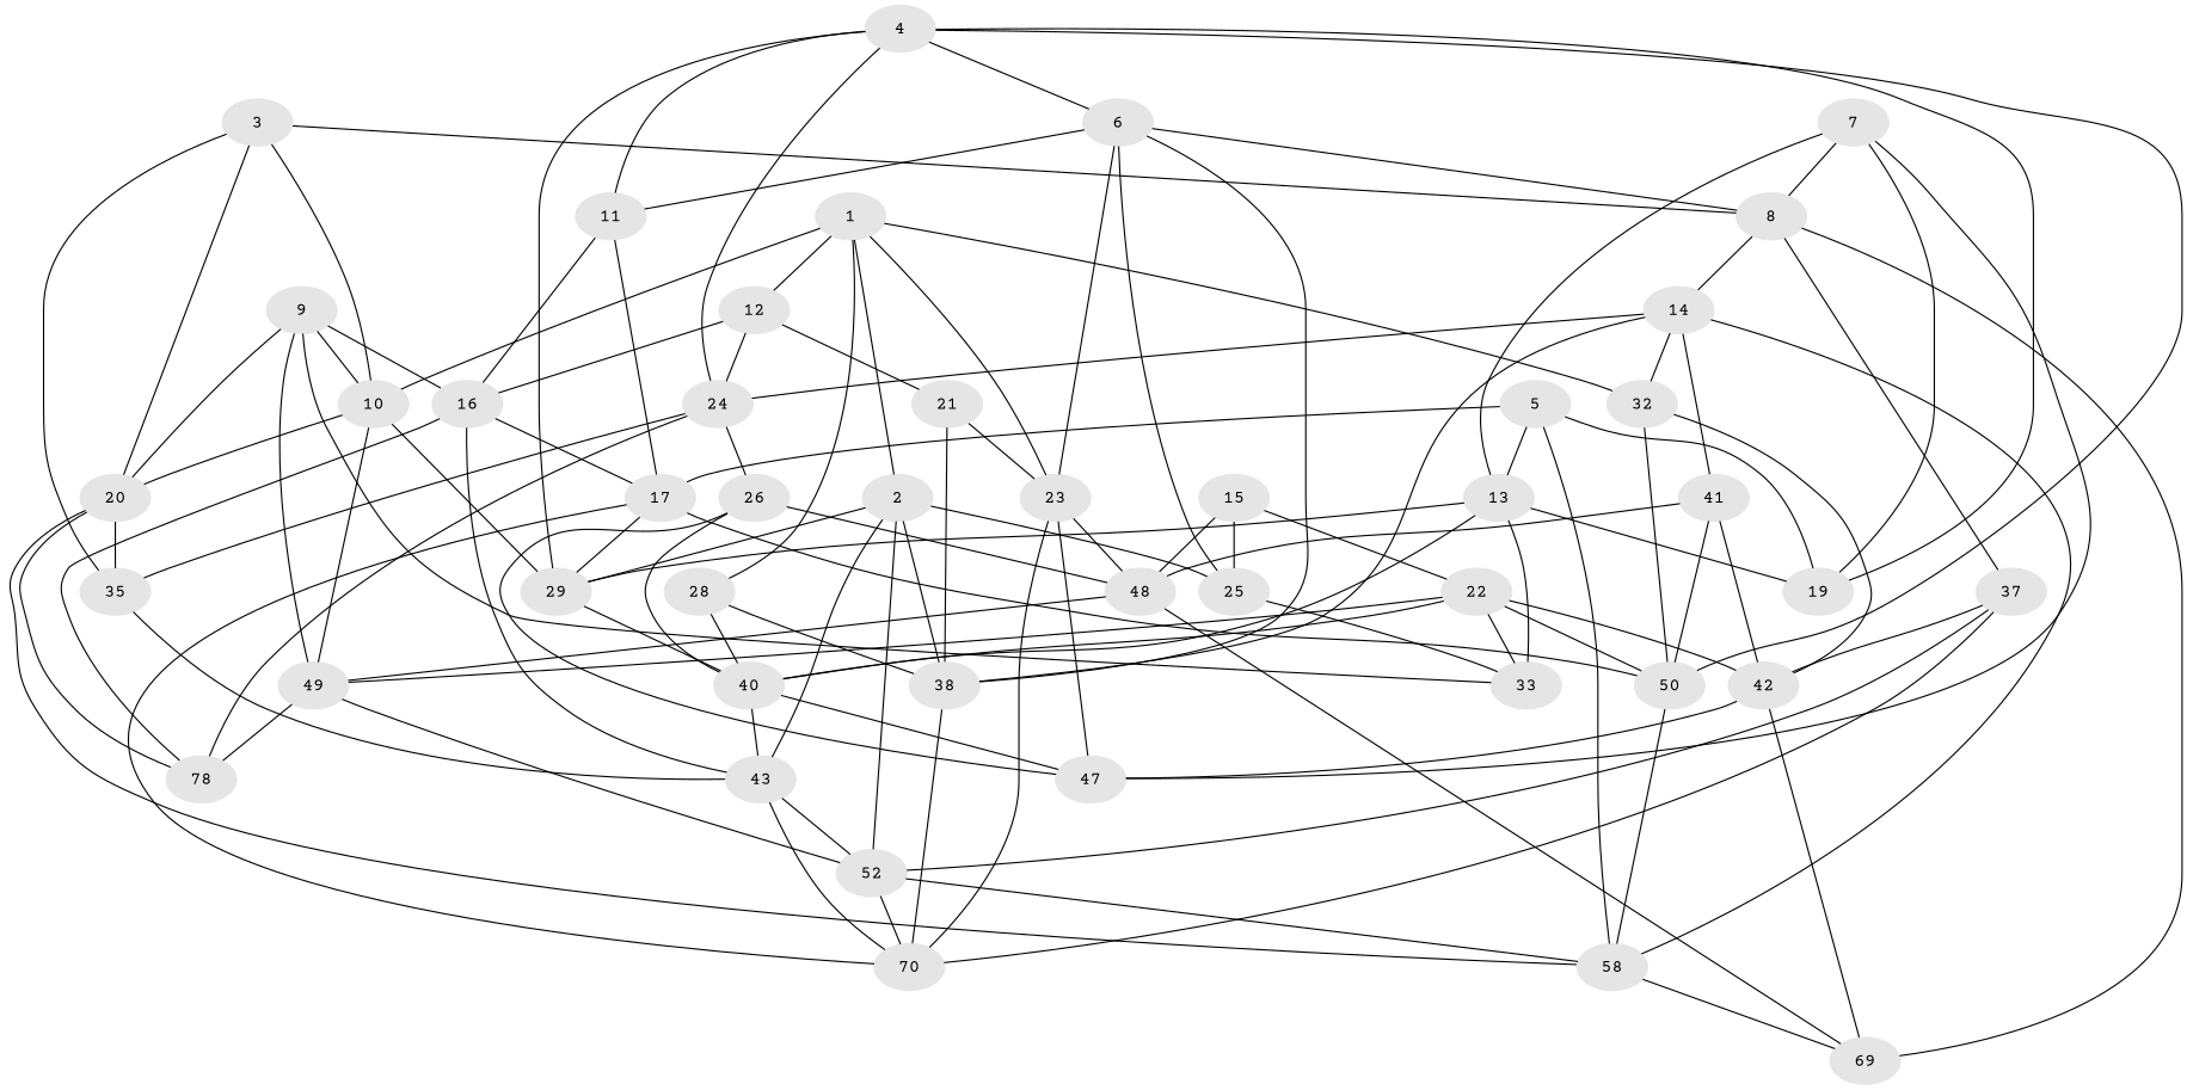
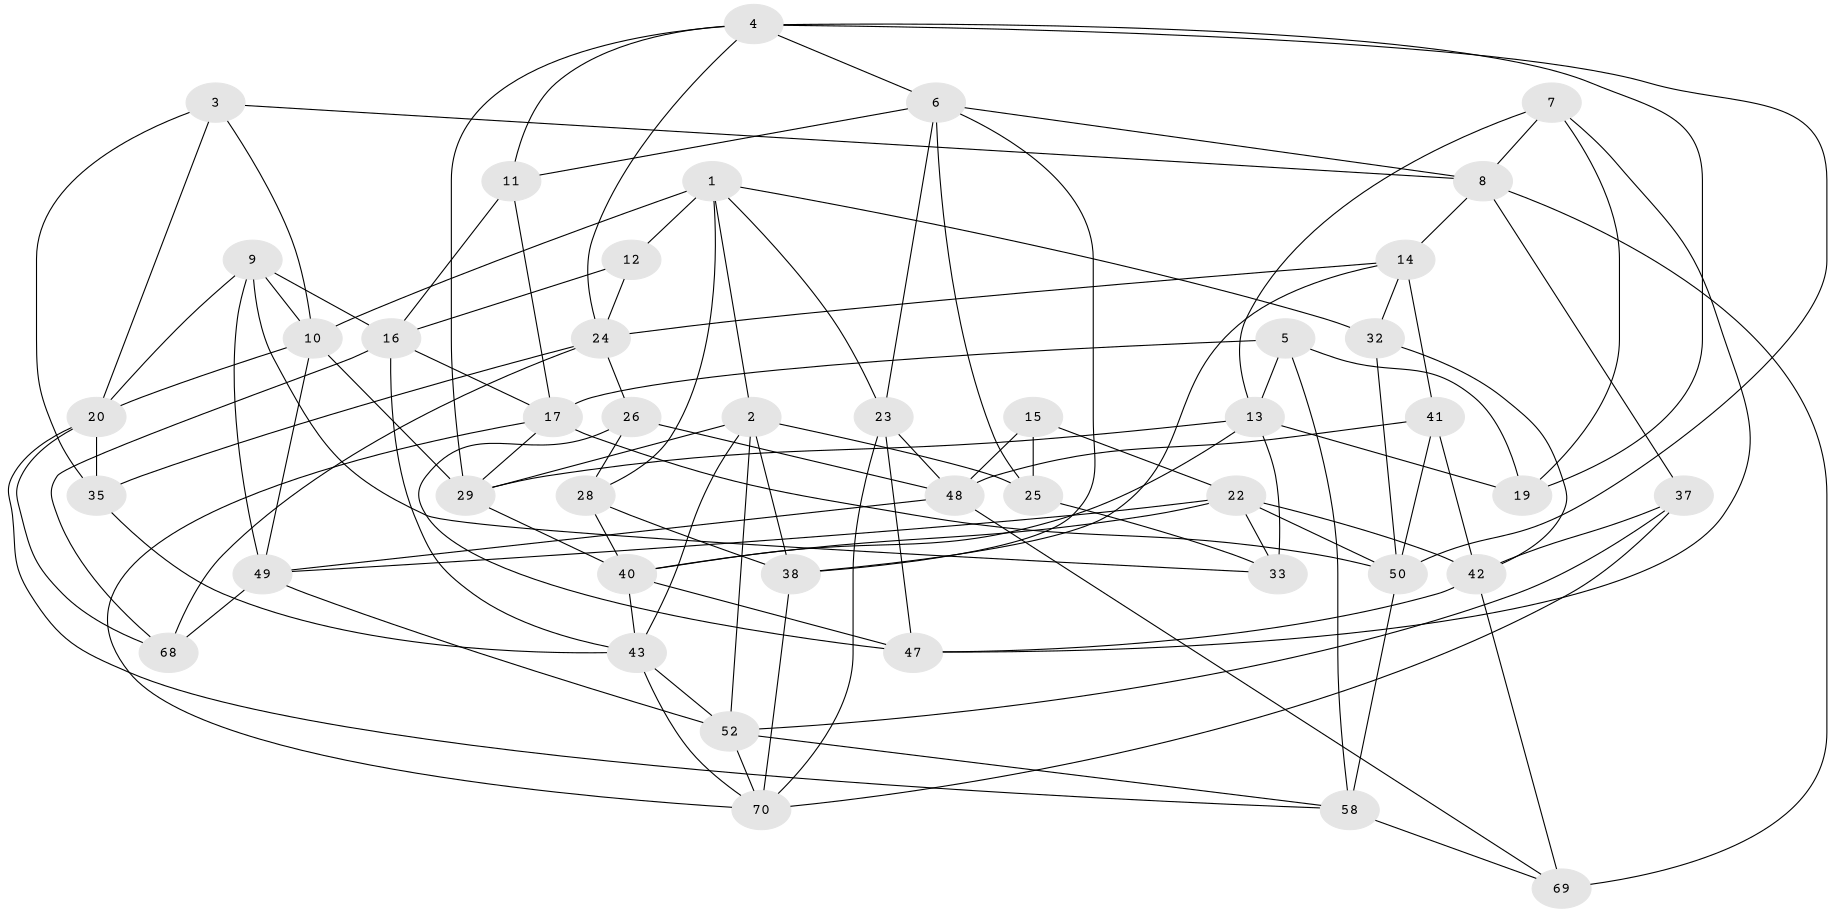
  graph {
    fontname="Courier Prime"
    node [color=gray90 fontname="Courier Prime" style=filled]
    edge [fontname="Courier Prime"]
    1 [super="+62"]
    2 [super="+55"]
    10 [super="+18"]
    12
    23 [super="+36"]
    28
    32
    25
    29 [super="+67"]
    38 [super="+65"]
    43 [super="+59"]
    52 [super="+53"]
    20 [super="+27"]
    49 [super="+51"]
    24 [super="+34"]
    16 [super="+60"]
-   21
    47 [super="+56"]
    48 [super="+63"]
    70 [super="+71"]
    n21 [label=40 super="+44"]
    50 [super="+54"]
    42 [super="+57"]
    33
    58 [super="+72"]
    8 [super="+40"]
    14 [super="+31"]
    37
    69
    3
    35
-   68 [label=78]
+   68
    4 [super="+66"]
    6 [super="+64"]
    11
    19
    17 [super="+39"]
    26
    13 [super="+61"]
    5
    7
    41
    9 [super="+45"]
    15
    22 [super="+46"]
    1 -- 2
    1 -- 10
    1 -- 12
    1 -- 23
    1 -- 28
    1 -- 32
    2 -- 25
    2 -- 29
    2 -- 38
    2 -- 43
    2 -- 52
    10 -- 29
    10 -- 20
    10 -- 49
    12 -- 24
    12 -- 16
-   12 -- 21
    23 -- 47
    23 -- 48
    23 -- 70
    28 -- 38
    28 -- n21
    32 -- 50
    32 -- 42
    25 -- 33
    29 -- n21
    38 -- 70
    43 -- 52
    43 -- 70
    52 -- 70
    52 -- 58
    20 -- 58
    20 -- 35
    20 -- 68
    49 -- 52
    49 -- 68
    24 -- 35
    24 -- 68
    24 -- 26
    16 -- 43
    16 -- 68
    16 -- 17
-   21 -- 23
-   21 -- 38
    48 -- 49
    48 -- 69
    n21 -- 43
    n21 -- 47
    50 -- 58
    42 -- 47
    42 -- 69
    58 -- 69
    8 -- 14
    8 -- 37
    8 -- 69
    14 -- 32
    14 -- 38
    14 -- 24
-   14 -- 58
    14 -- 41
    37 -- 52
    37 -- 70
    37 -- 42
    3 -- 10
    3 -- 20
    3 -- 8
    3 -- 35
    35 -- 43
    4 -- 29
    4 -- 24
    4 -- 50
    4 -- 6
    4 -- 11
    4 -- 19
    6 -- 23
    6 -- 25
    6 -- 38
    6 -- 8
    6 -- 11
    11 -- 16
    11 -- 17
    17 -- 29
    17 -- 70
    17 -- 50
-   26 -- n21
+   26 -- 28
    26 -- 47
    26 -- 48
    13 -- 29
    13 -- n21
    13 -- 33
    13 -- 19
    5 -- 58
    5 -- 19
    5 -- 17
    5 -- 13
    7 -- 47
    7 -- 8
    7 -- 19
    7 -- 13
    41 -- 48
    41 -- 50
    41 -- 42
    9 -- 10
    9 -- 20
    9 -- 49
    9 -- 16
    9 -- 33
    15 -- 25
    15 -- 48
    15 -- 22
    22 -- 49
    22 -- n21
    22 -- 50
    22 -- 42
    22 -- 33
  }
